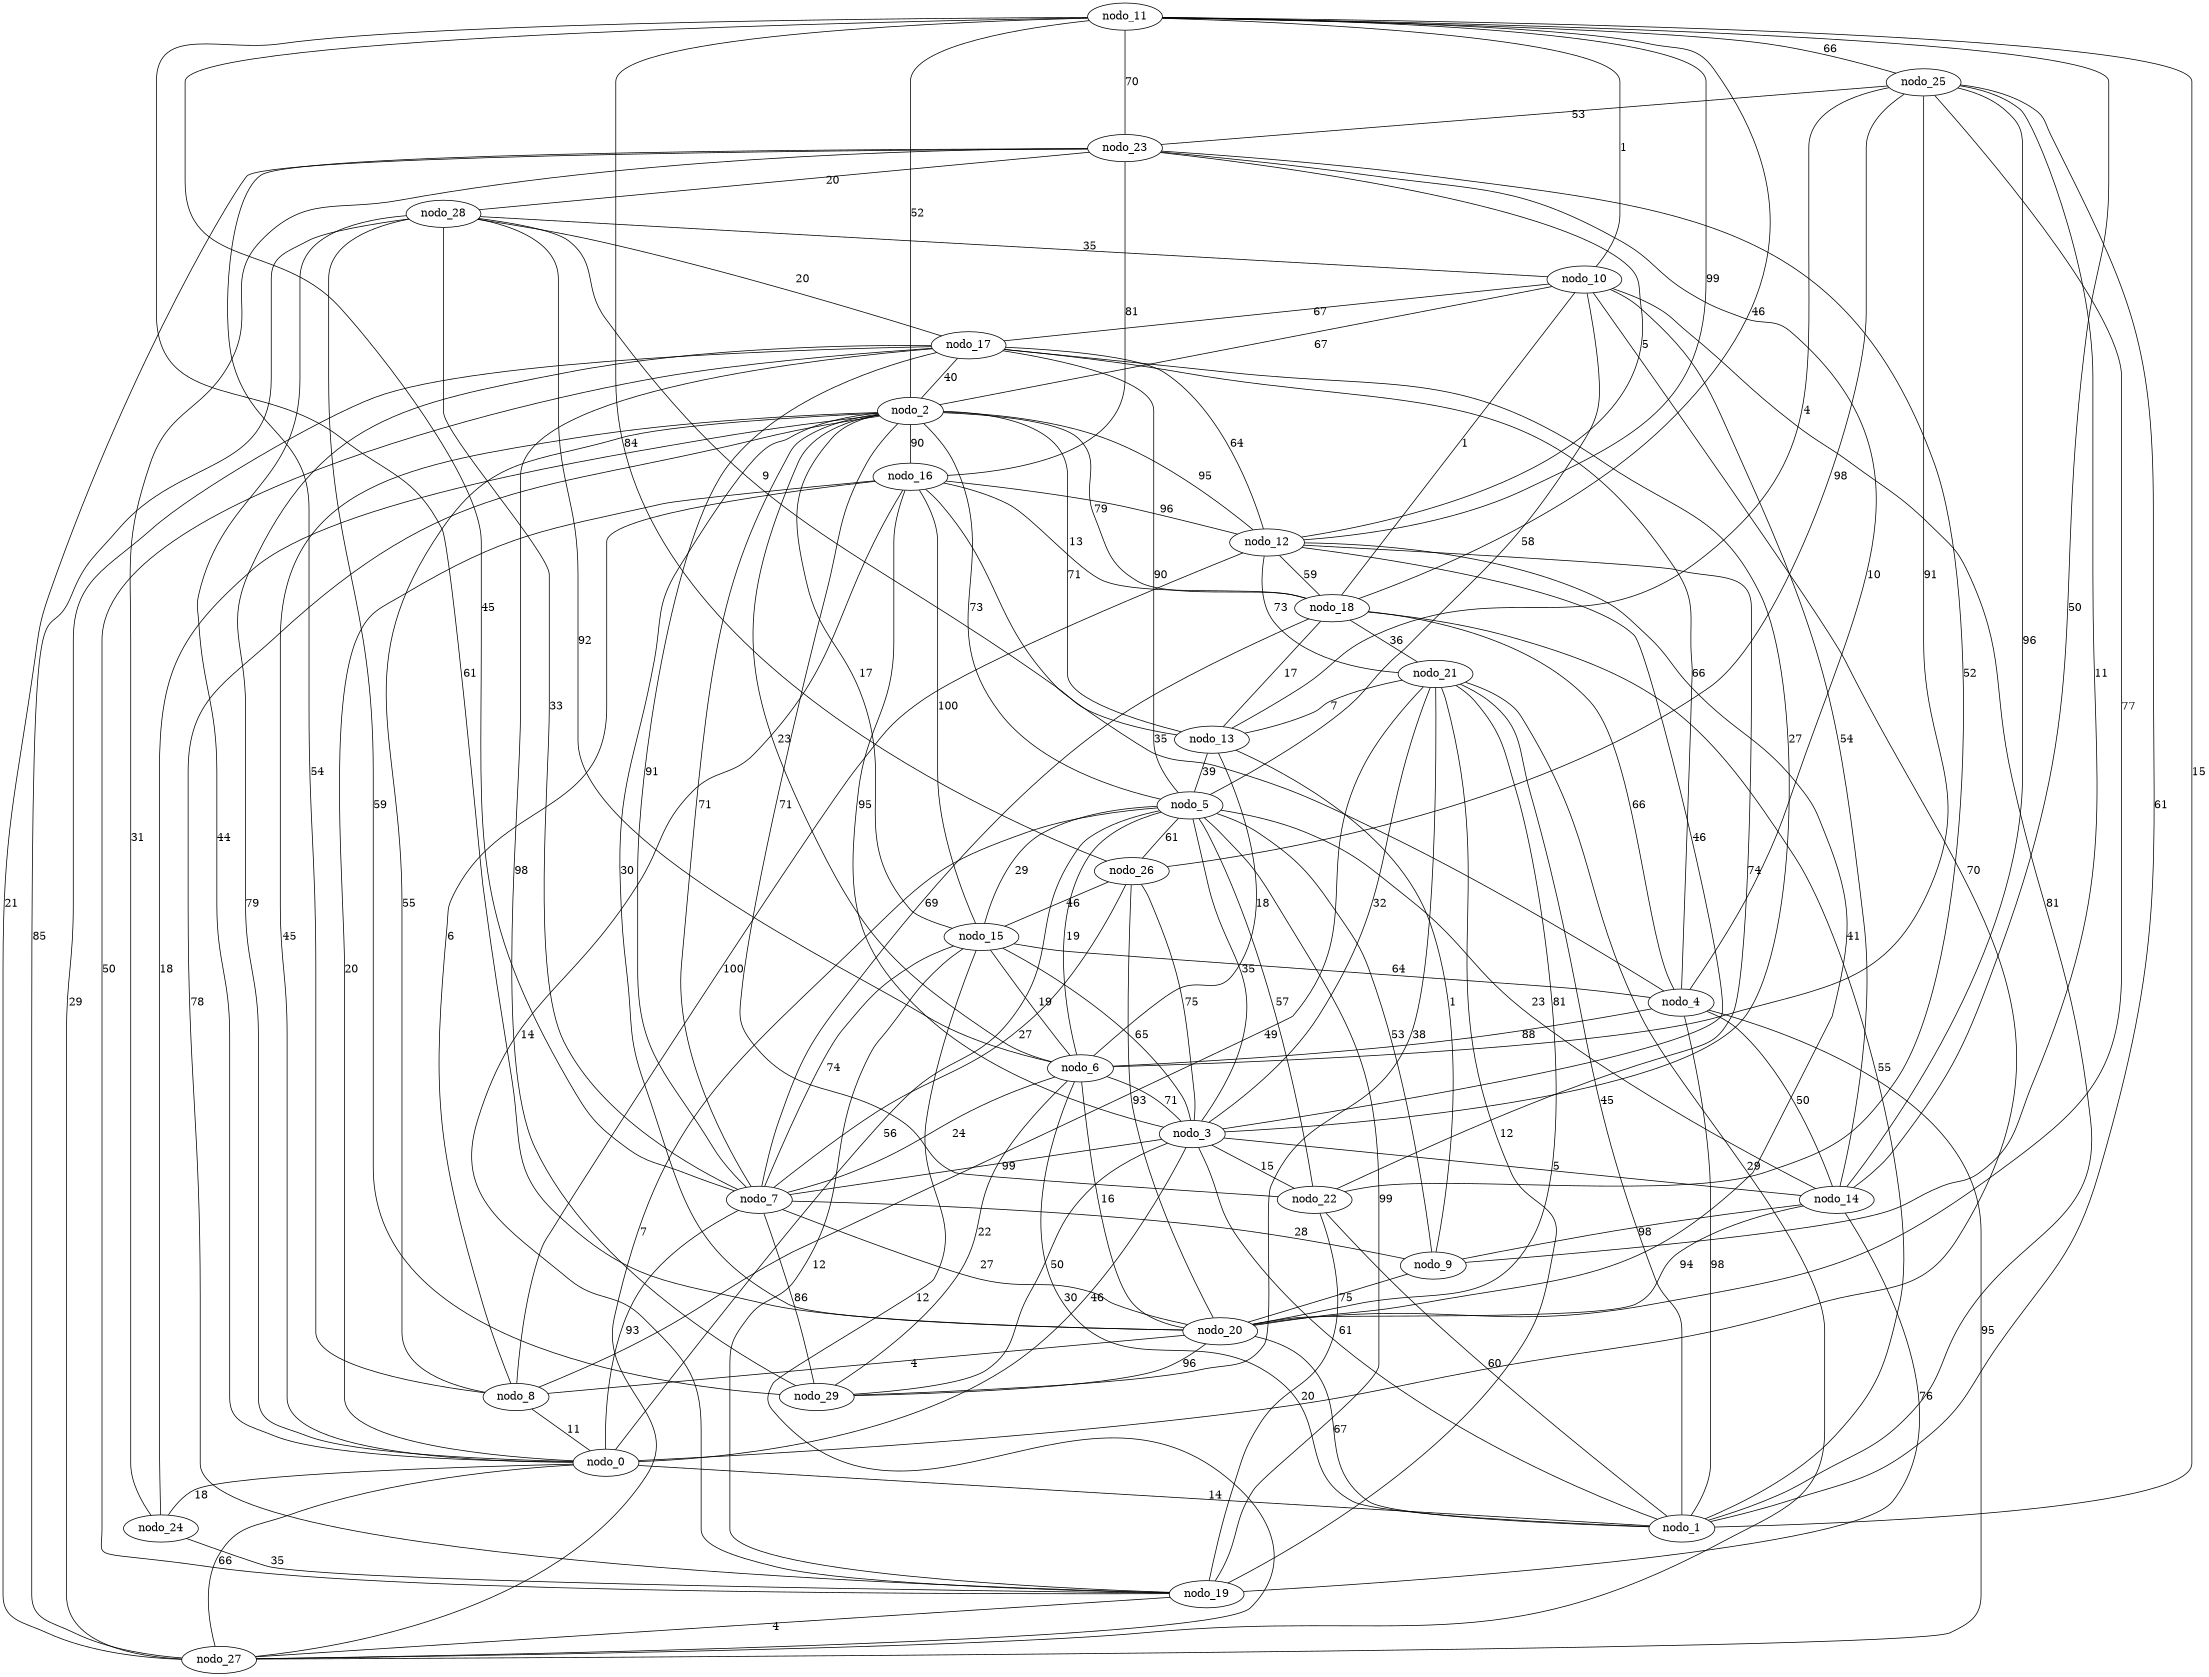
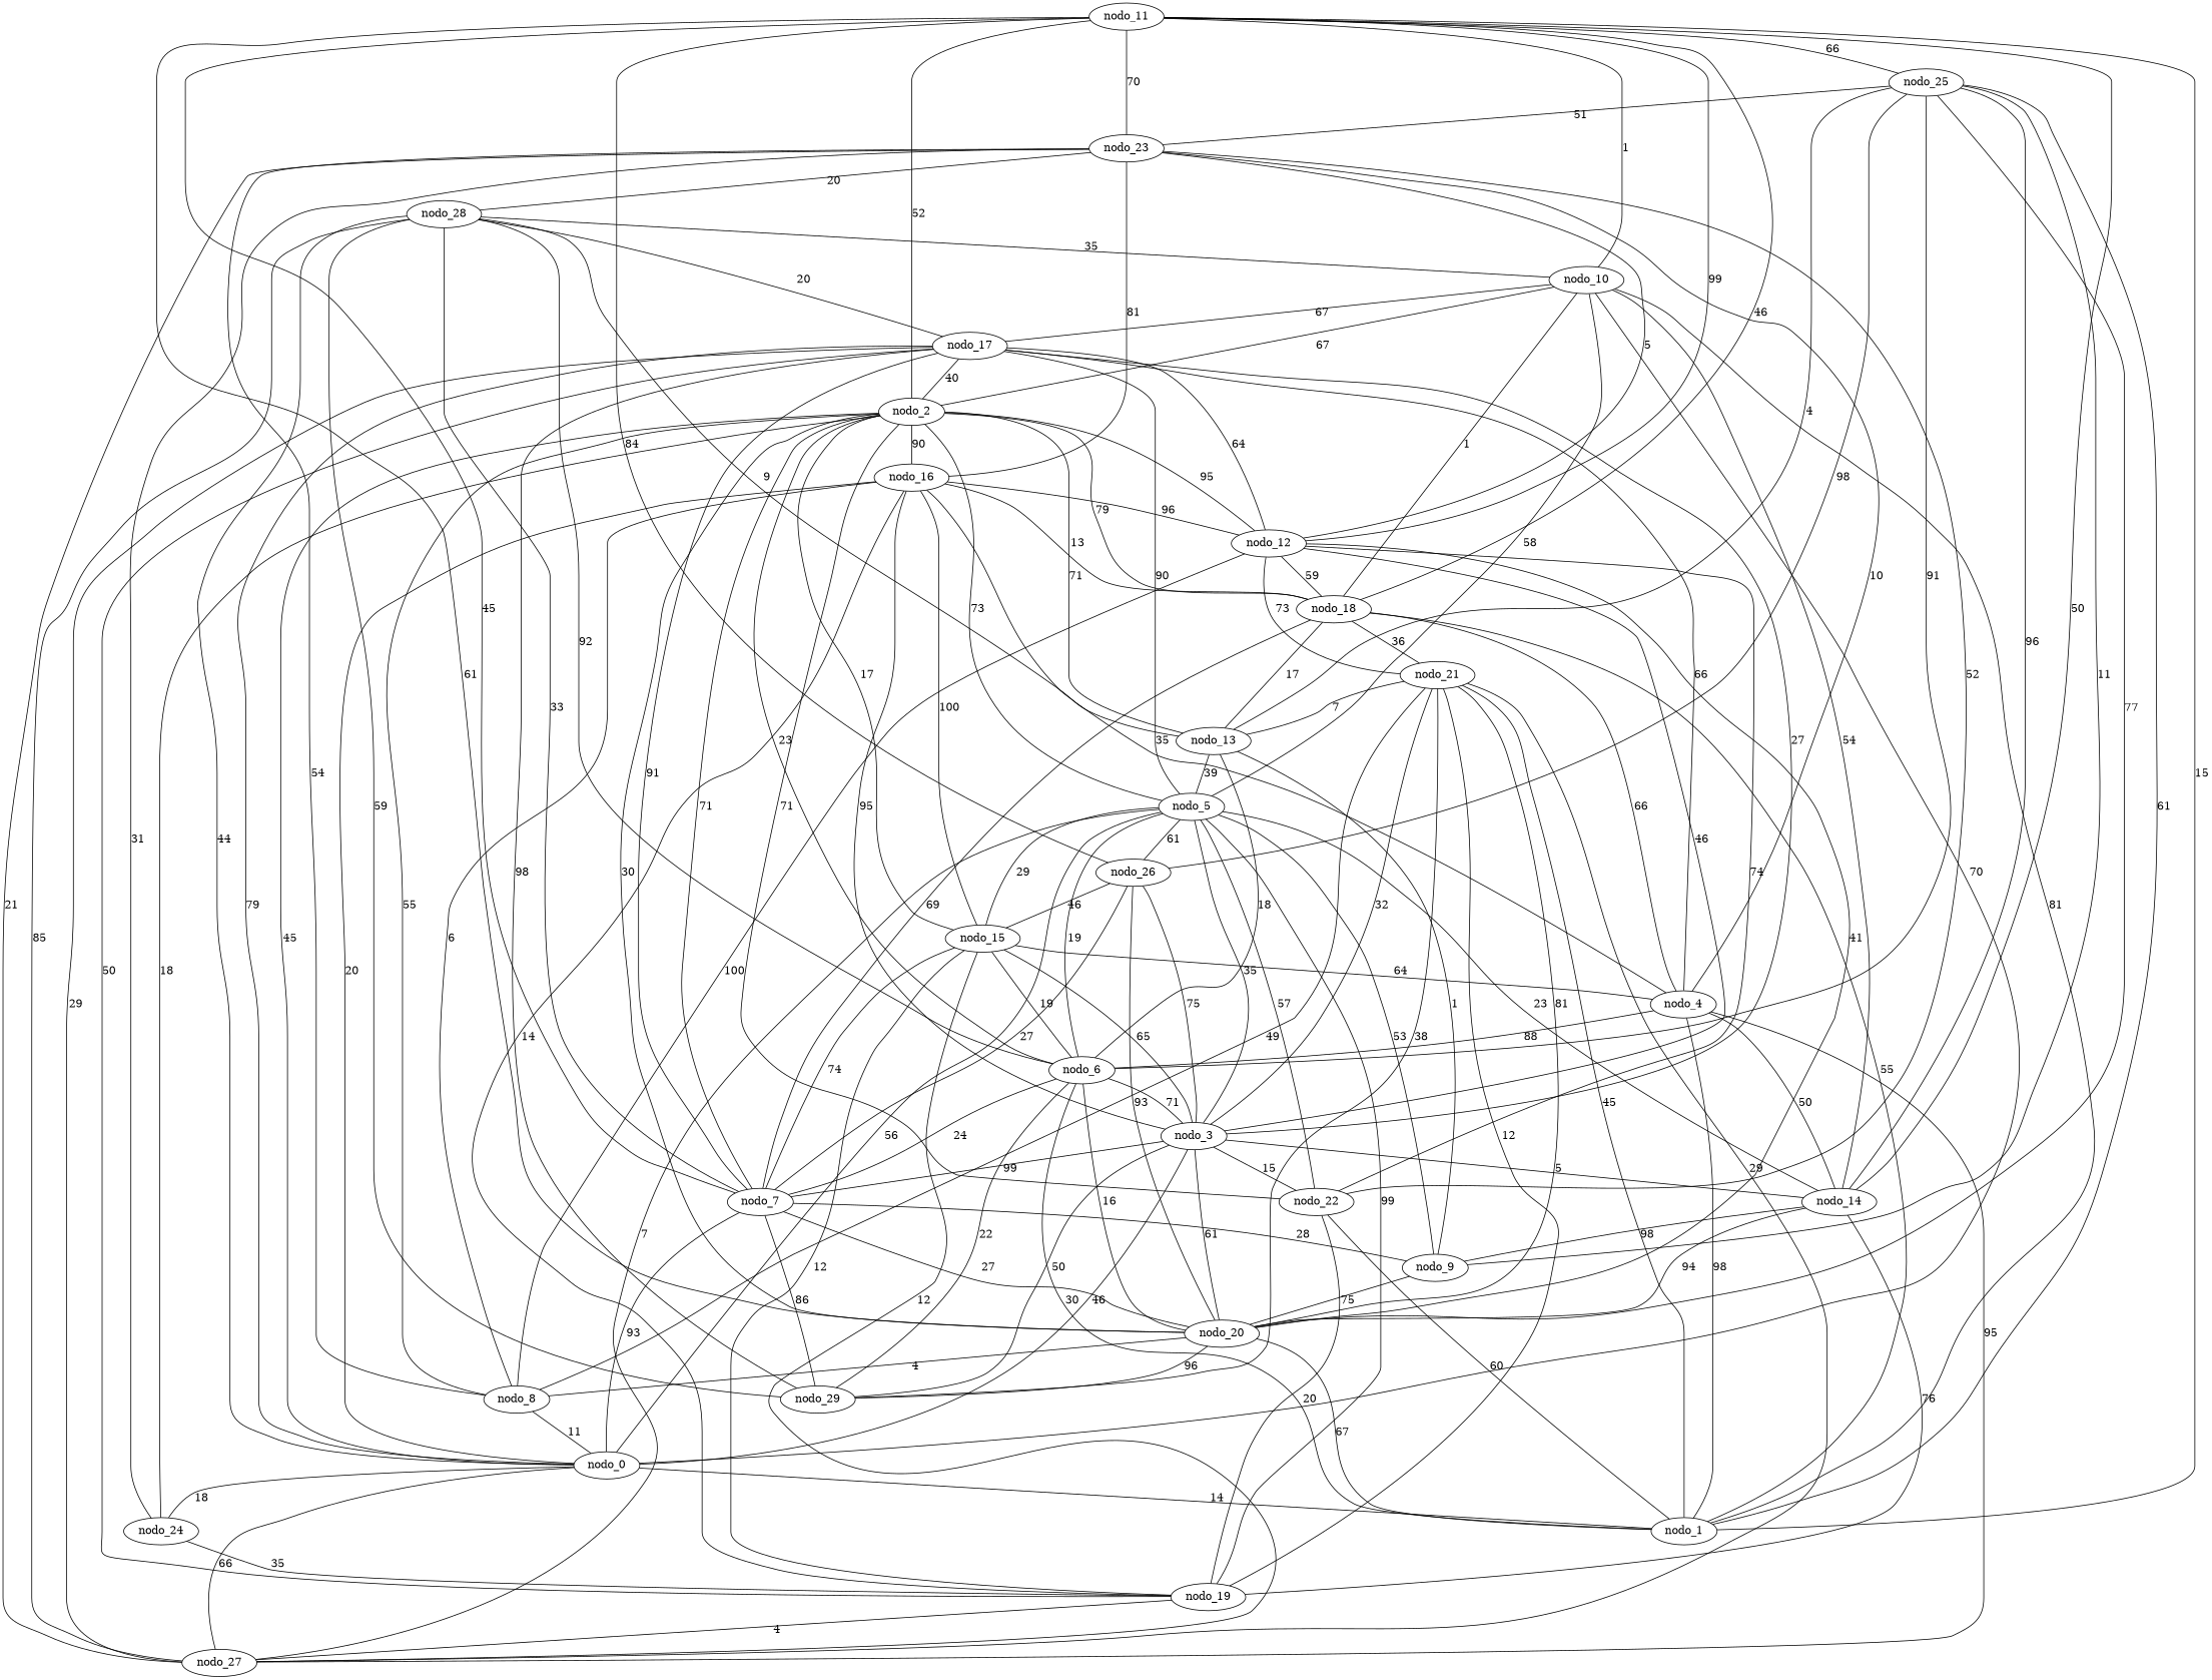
  graph {
    edge [weight=46]
    nodo_11
    nodo_25
    nodo_18
    nodo_23
    nodo_14
    nodo_2
    nodo_20
    nodo_12
    nodo_26
    nodo_1
    nodo_13
    nodo_7
    nodo_21
    nodo_28
    nodo_4
    nodo_27
    nodo_8
    nodo_24
    nodo_9
    nodo_5
    nodo_19
    nodo_15
    nodo_6
    nodo_16
    nodo_10
    nodo_29
    nodo_3
    nodo_17
    nodo_22
    nodo_0
    nodo_11 -- nodo_25 [label=66 weight=52]
    nodo_11 -- nodo_18 [label=46]
    nodo_11 -- nodo_23 [label=70 weight=70]
    nodo_11 -- nodo_14 [label=50 weight=50]
    nodo_11 -- nodo_2 [label=52 weight=52]
    nodo_11 -- nodo_20 [label=61 weight=61]
    nodo_11 -- nodo_12 [label=99 weight=99]
-   nodo_25 -- nodo_23 [label=53 weight=53]
+   nodo_25 -- nodo_23 [label=51 weight=53]
    nodo_25 -- nodo_26 [label=98 weight=98]
    nodo_25 -- nodo_1 [label=61 weight=61]
    nodo_25 -- nodo_13 [label=4 weight=4]
    nodo_18 -- nodo_2 [label=79 weight=79]
    nodo_18 -- nodo_13 [label=17 weight=17]
    nodo_18 -- nodo_7 [label=69 weight=69]
    nodo_18 -- nodo_21 [label=36 weight=36]
    nodo_23 -- nodo_28 [label=20 weight=20]
    nodo_23 -- nodo_4 [label=10 weight=10]
    nodo_23 -- nodo_27 [label=21 weight=21]
    nodo_23 -- nodo_8 [label=54 weight=54]
    nodo_23 -- nodo_24 [label=31 weight=31]
    nodo_14 -- nodo_25 [label=96 weight=96]
    nodo_14 -- nodo_9 [label=98 weight=98]
    nodo_14 -- nodo_5 [label=23 weight=23]
    nodo_14 -- nodo_19 [label=76 weight=76]
    nodo_2 -- nodo_12 [label=95 weight=95]
    nodo_2 -- nodo_7 [label=71 weight=71]
    nodo_2 -- nodo_8 [label=55 weight=55]
    nodo_2 -- nodo_5 [label=73 weight=73]
    nodo_2 -- nodo_15 [label=17 weight=17]
    nodo_2 -- nodo_6 [label=23 weight=23]
    nodo_2 -- nodo_16 [label=90 weight=90]
    nodo_2 -- nodo_10 [label=67 weight=67]
    nodo_20 -- nodo_25 [label=77 weight=77]
    nodo_20 -- nodo_14 [label=94 weight=94]
    nodo_20 -- nodo_2 [label=30 weight=30]
    nodo_20 -- nodo_26 [label=93 weight=93]
    nodo_20 -- nodo_21 [label=81 weight=81]
    nodo_20 -- nodo_8 [label=4 weight=4]
    nodo_20 -- nodo_29 [label=96 weight=96]
-   nodo_1 -- nodo_3 [label=61 weight=61]
+   nodo_20 -- nodo_3 [label=61 weight=61]
    nodo_12 -- nodo_18 [label=59 weight=59]
    nodo_12 -- nodo_23 [label=5 weight=5]
    nodo_12 -- nodo_20 [label=41 weight=41]
    nodo_12 -- nodo_21 [label=73 weight=73]
    nodo_12 -- nodo_17 [label=64 weight=64]
    nodo_12 -- nodo_22 [label=74 weight=74]
    nodo_26 -- nodo_11 [label=84 weight=84]
    nodo_26 -- nodo_7 [label=27 weight=27]
    nodo_26 -- nodo_15 [label=46]
    nodo_1 -- nodo_11 [label=15 weight=15]
    nodo_1 -- nodo_18 [label=55 weight=55]
    nodo_1 -- nodo_20 [label=67 weight=67]
    nodo_1 -- nodo_21 [label=45 weight=45]
    nodo_1 -- nodo_6 [label=30 weight=30]
    nodo_1 -- nodo_10 [label=81 weight=81]
    nodo_13 -- nodo_2 [label=71 weight=71]
    nodo_13 -- nodo_28 [label=9 weight=9]
    nodo_13 -- nodo_5 [label=39 weight=39]
    nodo_7 -- nodo_11 [label=45 weight=45]
    nodo_7 -- nodo_20 [label=27 weight=27]
    nodo_7 -- nodo_28 [label=33 weight=33]
    nodo_7 -- nodo_9 [label=28 weight=28]
    nodo_7 -- nodo_15 [label=74 weight=74]
    nodo_7 -- nodo_6 [label=24 weight=24]
    nodo_7 -- nodo_29 [label=86 weight=86]
    nodo_7 -- nodo_17 [label=91 weight=91]
    nodo_7 -- nodo_0 [label=93 weight=93]
    nodo_21 -- nodo_13 [label=7 weight=7]
    nodo_21 -- nodo_19 [label=12 weight=12]
    nodo_21 -- nodo_29 [label=38 weight=38]
    nodo_21 -- nodo_3 [label=32 weight=32]
    nodo_28 -- nodo_10 [label=35 weight=35]
    nodo_28 -- nodo_29 [label=59 weight=59]
    nodo_28 -- nodo_17 [label=20 weight=20]
    nodo_4 -- nodo_18 [label=66 weight=66]
    nodo_4 -- nodo_14 [label=50 weight=50]
    nodo_4 -- nodo_1 [label=98 weight=98]
    nodo_4 -- nodo_6 [label=88 weight=88]
    nodo_4 -- nodo_17 [label=66 weight=66]
    nodo_27 -- nodo_21 [label=29 weight=29]
    nodo_27 -- nodo_28 [label=85 weight=85]
    nodo_27 -- nodo_4 [label=95 weight=95]
    nodo_27 -- nodo_5 [label=7 weight=7]
    nodo_27 -- nodo_15 [label=12 weight=12]
    nodo_27 -- nodo_17 [label=29 weight=29]
    nodo_8 -- nodo_12 [label=100 weight=100]
    nodo_8 -- nodo_21 [label=49 weight=49]
    nodo_8 -- nodo_0 [label=11 weight=11]
    nodo_24 -- nodo_2 [label=18 weight=18]
    nodo_24 -- nodo_19 [label=35 weight=35]
    nodo_9 -- nodo_25 [label=11 weight=11]
    nodo_9 -- nodo_20 [label=75 weight=75]
    nodo_9 -- nodo_13 [label=1 weight=1]
    nodo_9 -- nodo_5 [label=53 weight=53]
    nodo_5 -- nodo_26 [label=61 weight=61]
    nodo_5 -- nodo_10 [label=58 weight=58]
    nodo_5 -- nodo_3 [label=35 weight=35]
    nodo_5 -- nodo_22 [label=57 weight=57]
    nodo_5 -- nodo_0 [label=56 weight=56]
-   nodo_19 -- nodo_2 [label=78 weight=78]
    nodo_19 -- nodo_27 [label=4 weight=4]
    nodo_19 -- nodo_5 [label=99 weight=99]
    nodo_19 -- nodo_15 [label=12 weight=12]
    nodo_19 -- nodo_17 [label=50 weight=50]
    nodo_15 -- nodo_4 [label=64 weight=64]
    nodo_15 -- nodo_5 [label=29 weight=29]
    nodo_6 -- nodo_25 [label=91 weight=91]
    nodo_6 -- nodo_20 [label=16 weight=16]
    nodo_6 -- nodo_13 [label=18 weight=18]
    nodo_6 -- nodo_28 [label=92 weight=92]
    nodo_6 -- nodo_5 [label=19 weight=19]
    nodo_6 -- nodo_15 [label=19 weight=19]
    nodo_6 -- nodo_29 [label=22 weight=22]
    nodo_6 -- nodo_3 [label=71 weight=71]
    nodo_16 -- nodo_18 [label=13 weight=13]
    nodo_16 -- nodo_23 [label=81 weight=81]
    nodo_16 -- nodo_12 [label=96 weight=96]
    nodo_16 -- nodo_4 [label=35 weight=35]
    nodo_16 -- nodo_8 [label=6 weight=6]
    nodo_16 -- nodo_19 [label=14 weight=14]
    nodo_16 -- nodo_15 [label=100 weight=100]
    nodo_16 -- nodo_3 [label=95 weight=95]
    nodo_16 -- nodo_0 [label=20 weight=20]
    nodo_10 -- nodo_11 [label=1 weight=1]
    nodo_10 -- nodo_18 [label=1 weight=1]
    nodo_10 -- nodo_14 [label=54 weight=54]
    nodo_10 -- nodo_17 [label=67 weight=67]
    nodo_3 -- nodo_14 [label=5 weight=5]
    nodo_3 -- nodo_12 [label=46]
    nodo_3 -- nodo_26 [label=75 weight=75]
    nodo_3 -- nodo_7 [label=99 weight=99]
    nodo_3 -- nodo_15 [label=65 weight=65]
    nodo_3 -- nodo_29 [label=50 weight=50]
    nodo_3 -- nodo_22 [label=15 weight=15]
    nodo_3 -- nodo_0 [label=46]
    nodo_17 -- nodo_2 [label=40 weight=40]
    nodo_17 -- nodo_5 [label=90 weight=90]
    nodo_17 -- nodo_29 [label=98 weight=98]
    nodo_17 -- nodo_3 [label=27 weight=27]
    nodo_17 -- nodo_0 [label=79 weight=79]
    nodo_22 -- nodo_23 [label=52 weight=52]
    nodo_22 -- nodo_2 [label=71 weight=71]
    nodo_22 -- nodo_1 [label=60 weight=60]
    nodo_22 -- nodo_19 [label=20 weight=20]
    nodo_0 -- nodo_2 [label=45 weight=45]
    nodo_0 -- nodo_1 [label=14 weight=92]
    nodo_0 -- nodo_28 [label=44 weight=44]
    nodo_0 -- nodo_27 [label=66 weight=66]
    nodo_0 -- nodo_24 [label=18 weight=18]
    nodo_0 -- nodo_10 [label=70 weight=70]
  }
